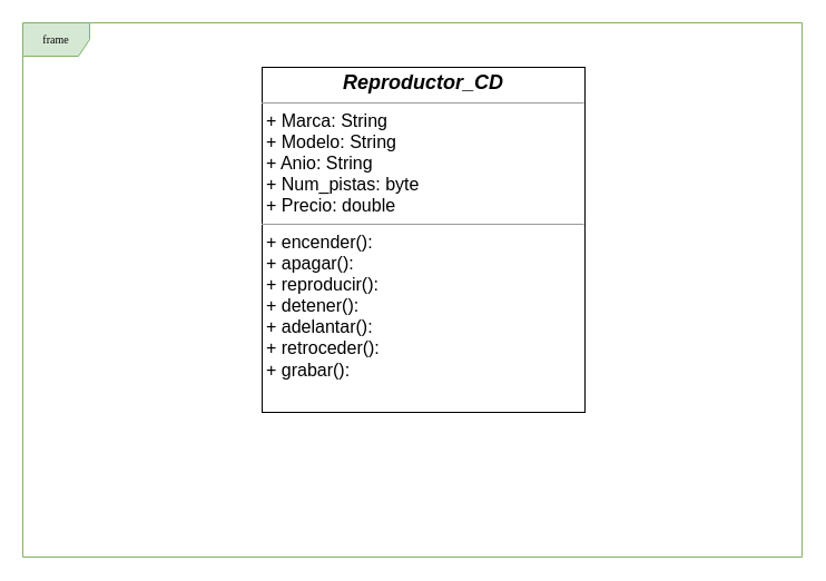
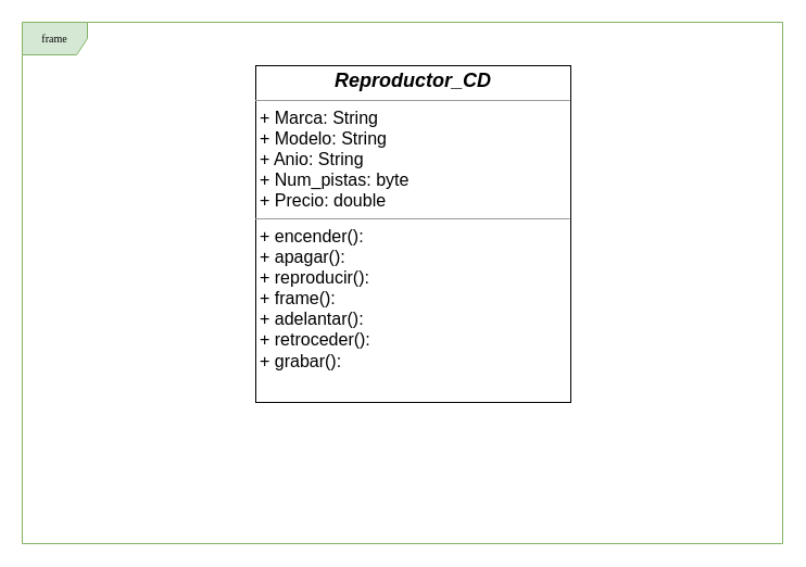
  <mxCell id="0" />
  <mxCell id="1" parent="0" />
  <mxCell id="2" value="frame" style="shape=umlFrame;whiteSpace=wrap;html=1;rounded=0;shadow=0;comic=0;labelBackgroundColor=none;strokeWidth=1;fontFamily=Verdana;fontSize=10;align=center;fillColor=#d5e8d4;strokeColor=#82b366;" parent="1" vertex="1"><mxGeometry x="20" y="20" width="700" height="480" as="geometry" /></mxCell>
- <mxCell id="3" value="&lt;p style=&quot;margin:0px;margin-top:4px;text-align:center;&quot;&gt;&lt;i&gt;&lt;font style=&quot;font-size: 18px;&quot;&gt;&lt;b&gt;Reproductor_CD&lt;/b&gt;&lt;/font&gt;&lt;/i&gt;&lt;/p&gt;&lt;hr size=&quot;1&quot;&gt;&lt;p style=&quot;margin: 0px 0px 0px 4px; font-size: 16px;&quot;&gt;+ Marca: String&lt;br&gt;+ Modelo: String&lt;/p&gt;&lt;p style=&quot;margin: 0px 0px 0px 4px; font-size: 16px;&quot;&gt;+ Anio: String&lt;/p&gt;&lt;p style=&quot;margin: 0px 0px 0px 4px; font-size: 16px;&quot;&gt;+ Num_pistas: byte&lt;/p&gt;&lt;p style=&quot;margin: 0px 0px 0px 4px; font-size: 16px;&quot;&gt;+ Precio: double&lt;/p&gt;&lt;hr size=&quot;1&quot;&gt;&lt;p style=&quot;margin: 0px 0px 0px 4px; font-size: 16px;&quot;&gt;+ encender():&lt;br&gt;+ apagar():&amp;nbsp;&lt;/p&gt;&lt;p style=&quot;margin: 0px 0px 0px 4px; font-size: 16px;&quot;&gt;+ reproducir():&amp;nbsp;&lt;/p&gt;&lt;p style=&quot;margin: 0px 0px 0px 4px; font-size: 16px;&quot;&gt;+ detener():&lt;/p&gt;&lt;p style=&quot;margin: 0px 0px 0px 4px; font-size: 16px;&quot;&gt;+ adelantar():&lt;/p&gt;&lt;p style=&quot;margin: 0px 0px 0px 4px; font-size: 16px;&quot;&gt;+ retroceder():&lt;/p&gt;&lt;p style=&quot;margin: 0px 0px 0px 4px; font-size: 16px;&quot;&gt;+ grabar():&lt;/p&gt;" style="verticalAlign=top;align=left;overflow=fill;fontSize=12;fontFamily=Helvetica;html=1;rounded=0;shadow=0;comic=0;labelBackgroundColor=none;strokeWidth=1" parent="1" vertex="1"><mxGeometry x="235" y="60" width="290" height="310" as="geometry" /></mxCell>
+ <mxCell id="3" value="&lt;p style=&quot;margin:0px;margin-top:4px;text-align:center;&quot;&gt;&lt;i&gt;&lt;font style=&quot;font-size: 18px;&quot;&gt;&lt;b&gt;Reproductor_CD&lt;/b&gt;&lt;/font&gt;&lt;/i&gt;&lt;/p&gt;&lt;hr size=&quot;1&quot;&gt;&lt;p style=&quot;margin: 0px 0px 0px 4px; font-size: 16px;&quot;&gt;+ Marca: String&lt;br&gt;+ Modelo: String&lt;/p&gt;&lt;p style=&quot;margin: 0px 0px 0px 4px; font-size: 16px;&quot;&gt;+ Anio: String&lt;/p&gt;&lt;p style=&quot;margin: 0px 0px 0px 4px; font-size: 16px;&quot;&gt;+ Num_pistas: byte&lt;/p&gt;&lt;p style=&quot;margin: 0px 0px 0px 4px; font-size: 16px;&quot;&gt;+ Precio: double&lt;/p&gt;&lt;hr size=&quot;1&quot;&gt;&lt;p style=&quot;margin: 0px 0px 0px 4px; font-size: 16px;&quot;&gt;+ encender():&lt;br&gt;+ apagar():&amp;nbsp;&lt;/p&gt;&lt;p style=&quot;margin: 0px 0px 0px 4px; font-size: 16px;&quot;&gt;+ reproducir():&amp;nbsp;&lt;/p&gt;&lt;p style=&quot;margin: 0px 0px 0px 4px; font-size: 16px;&quot;&gt;+ frame():&lt;/p&gt;&lt;p style=&quot;margin: 0px 0px 0px 4px; font-size: 16px;&quot;&gt;+ adelantar():&lt;/p&gt;&lt;p style=&quot;margin: 0px 0px 0px 4px; font-size: 16px;&quot;&gt;+ retroceder():&lt;/p&gt;&lt;p style=&quot;margin: 0px 0px 0px 4px; font-size: 16px;&quot;&gt;+ grabar():&lt;/p&gt;" style="verticalAlign=top;align=left;overflow=fill;fontSize=12;fontFamily=Helvetica;html=1;rounded=0;shadow=0;comic=0;labelBackgroundColor=none;strokeWidth=1" parent="1" vertex="1"><mxGeometry x="235" y="60" width="290" height="310" as="geometry" /></mxCell>
